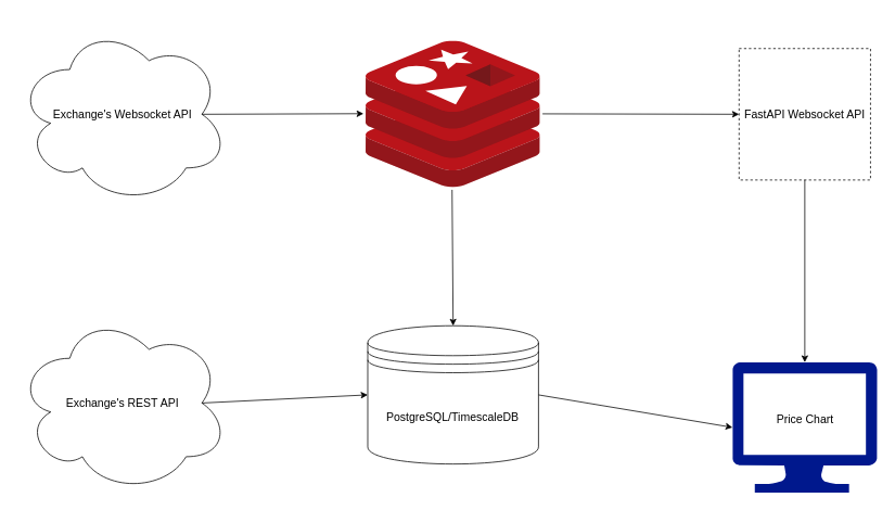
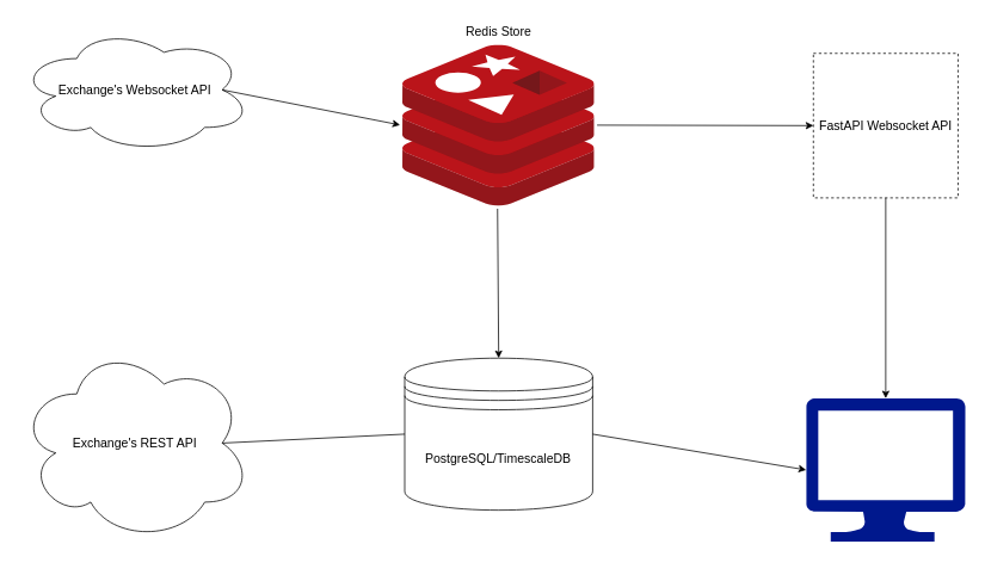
  <mxCell id="0" value="" />
  <mxCell id="1" parent="0" />
- <mxCell id="2" value="&lt;font style=&quot;font-size: 14px;&quot;&gt;Exchange's Websocket API&lt;/font&gt;" style="ellipse;shape=cloud;whiteSpace=wrap;html=1;" vertex="1" parent="1"><mxGeometry x="20" y="30" width="260" height="220" as="geometry" /></mxCell>
+ <mxCell id="2" value="&lt;font style=&quot;font-size: 14px;&quot;&gt;Exchange's Websocket API&lt;/font&gt;" style="ellipse;shape=cloud;whiteSpace=wrap;html=1;" vertex="1" parent="1"><mxGeometry x="20" y="30" width="260" height="140" as="geometry" /></mxCell>
  <mxCell id="3" value="&lt;font style=&quot;font-size: 14px;&quot;&gt;Exchange's REST API&lt;/font&gt;" style="ellipse;shape=cloud;whiteSpace=wrap;html=1;" vertex="1" parent="1"><mxGeometry x="20" y="385" width="260" height="220" as="geometry" /></mxCell>
  <mxCell id="4" value="&lt;font style=&quot;font-size: 14px;&quot;&gt;PostgreSQL/TimescaleDB&lt;/font&gt;" style="shape=datastore;whiteSpace=wrap;html=1;" vertex="1" parent="1"><mxGeometry x="451.43" y="400" width="210" height="170" as="geometry" /></mxCell>
- <mxCell id="5" value="" style="endArrow=classic;html=1;rounded=0;exitX=0.875;exitY=0.5;exitDx=0;exitDy=0;exitPerimeter=0;entryX=0;entryY=0.5;entryDx=0;entryDy=0;" edge="1" parent="1" source="3" target="4"><mxGeometry width="50" height="50" relative="1" as="geometry"><mxPoint x="520" y="410" as="sourcePoint" /><mxPoint x="570" y="360" as="targetPoint" /></mxGeometry></mxCell>
+ <mxCell id="5" value="" style="endArrow=none;html=1;rounded=0;exitX=0.875;exitY=0.5;exitDx=0;exitDy=0;exitPerimeter=0;entryX=0;entryY=0.5;entryDx=0;entryDy=0;" edge="1" parent="1" source="3" target="4"><mxGeometry width="50" height="50" relative="1" as="geometry"><mxPoint x="520" y="410" as="sourcePoint" /><mxPoint x="570" y="360" as="targetPoint" /></mxGeometry></mxCell>
  <mxCell id="6" value="" style="endArrow=classic;html=1;rounded=0;exitX=0.875;exitY=0.5;exitDx=0;exitDy=0;exitPerimeter=0;entryX=-0.014;entryY=0.496;entryDx=0;entryDy=0;entryPerimeter=0;" edge="1" parent="1" source="2" target="13"><mxGeometry width="50" height="50" relative="1" as="geometry"><mxPoint x="660" y="380" as="sourcePoint" /><mxPoint x="370" y="120" as="targetPoint" /></mxGeometry></mxCell>
  <mxCell id="7" value="&lt;div style=&quot;font-size: 14px;&quot;&gt;&lt;font style=&quot;font-size: 14px;&quot;&gt;FastAPI Websocket API&lt;/font&gt;&lt;/div&gt;" style="whiteSpace=wrap;html=1;aspect=fixed;dashed=1;" vertex="1" parent="1"><mxGeometry x="908.08" y="59.19" width="161.61" height="161.61" as="geometry" /></mxCell>
  <mxCell id="8" value="" style="endArrow=classic;html=1;rounded=0;entryX=0.5;entryY=0;entryDx=0;entryDy=0;exitX=0.494;exitY=1.016;exitDx=0;exitDy=0;exitPerimeter=0;" edge="1" parent="1" source="13" target="4"><mxGeometry width="50" height="50" relative="1" as="geometry"><mxPoint x="480" y="340" as="sourcePoint" /><mxPoint x="806" y="430" as="targetPoint" /></mxGeometry></mxCell>
  <mxCell id="9" value="" style="endArrow=classic;html=1;rounded=0;entryX=0;entryY=0.5;entryDx=0;entryDy=0;exitX=1.013;exitY=0.497;exitDx=0;exitDy=0;exitPerimeter=0;" edge="1" parent="1" source="13" target="7"><mxGeometry width="50" height="50" relative="1" as="geometry"><mxPoint x="590" y="370" as="sourcePoint" /><mxPoint x="640" y="320" as="targetPoint" /></mxGeometry></mxCell>
  <mxCell id="10" value="" style="endArrow=classic;html=1;rounded=0;exitX=0.5;exitY=1;exitDx=0;exitDy=0;entryX=0.5;entryY=0;entryDx=0;entryDy=0;entryPerimeter=0;" edge="1" parent="1" source="7" target="16"><mxGeometry width="50" height="50" relative="1" as="geometry"><mxPoint x="610" y="380" as="sourcePoint" /><mxPoint x="660" y="330" as="targetPoint" /></mxGeometry></mxCell>
  <mxCell id="11" value="" style="endArrow=classic;html=1;rounded=0;exitX=1;exitY=0.5;exitDx=0;exitDy=0;entryX=0;entryY=0.5;entryDx=0;entryDy=0;entryPerimeter=0;" edge="1" parent="1" source="4" target="16"><mxGeometry width="50" height="50" relative="1" as="geometry"><mxPoint x="610" y="380" as="sourcePoint" /><mxPoint x="660" y="330" as="targetPoint" /></mxGeometry></mxCell>
  <mxCell id="12" value="" style="group" vertex="1" connectable="0" parent="1"><mxGeometry x="449.29" y="20" width="214.29" height="210" as="geometry" /></mxCell>
  <mxCell id="13" value="&lt;div&gt;&lt;br&gt;&lt;/div&gt;" style="sketch=0;aspect=fixed;html=1;points=[];align=center;image;fontSize=12;image=img/lib/mscae/Cache_Redis_Product.svg;" vertex="1" parent="12"><mxGeometry y="30" width="214.29" height="180" as="geometry" /></mxCell>
+ <mxCell id="14" value="&lt;font style=&quot;font-size: 14px;&quot;&gt;Redis Store&lt;/font&gt;" style="text;html=1;strokeColor=none;fillColor=none;align=center;verticalAlign=middle;whiteSpace=wrap;rounded=0;" vertex="1" parent="12"><mxGeometry x="63.57" width="87.14" height="30" as="geometry" /></mxCell>
  <mxCell id="15" value="" style="group" vertex="1" connectable="0" parent="1"><mxGeometry x="900" y="445" width="177.78" height="160" as="geometry" /></mxCell>
  <mxCell id="16" value="&lt;div&gt;&lt;br&gt;&lt;/div&gt;&lt;div&gt;&lt;br&gt;&lt;/div&gt;" style="sketch=0;aspect=fixed;pointerEvents=1;shadow=0;dashed=0;html=1;strokeColor=none;labelPosition=center;verticalLabelPosition=bottom;verticalAlign=top;align=center;fillColor=#00188D;shape=mxgraph.azure.computer" vertex="1" parent="15"><mxGeometry width="177.78" height="160" as="geometry" /></mxCell>
- <mxCell id="17" value="Price Chart" style="text;html=1;strokeColor=none;fillColor=none;align=center;verticalAlign=middle;whiteSpace=wrap;rounded=0;fontSize=14;" vertex="1" parent="15"><mxGeometry x="40.56" y="55" width="96.66" height="30" as="geometry" /></mxCell>
